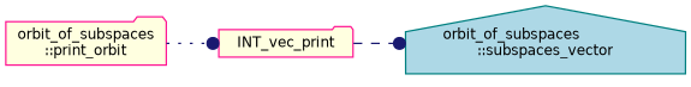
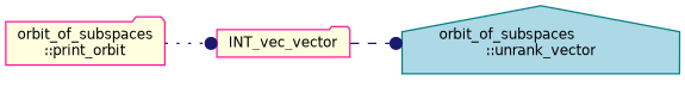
  digraph {
    fontname="DejaVu Sans"
    rankdir=LR
    node [color=deeppink fillcolor=lightyellow fontname="DejaVu Sans" fontsize=10 shape=folder style=filled]
    edge [arrowhead=dot color=midnightblue fontname="DejaVu Sans" fontsize=10 labelfontname=Helvetica labelfontsize=10]
    n1 [fontcolor=black height=0.2 label="orbit_of_subspaces\l::print_orbit" width=0.4]
-   n2 [height=0.2 label=INT_vec_print width=0.4]
-   n3 [color=teal fillcolor=lightblue height=0.2 label="orbit_of_subspaces\l::subspaces_vector" shape=house width=0.4]
+   n2 [height=0.2 label=INT_vec_vector width=0.4]
+   n3 [color=teal fillcolor=lightblue height=0.2 label="orbit_of_subspaces\l::unrank_vector" shape=house width=0.4]
    n1 -> n2 [style=dotted]
    n2 -> n3 [style=dashed]
  }
